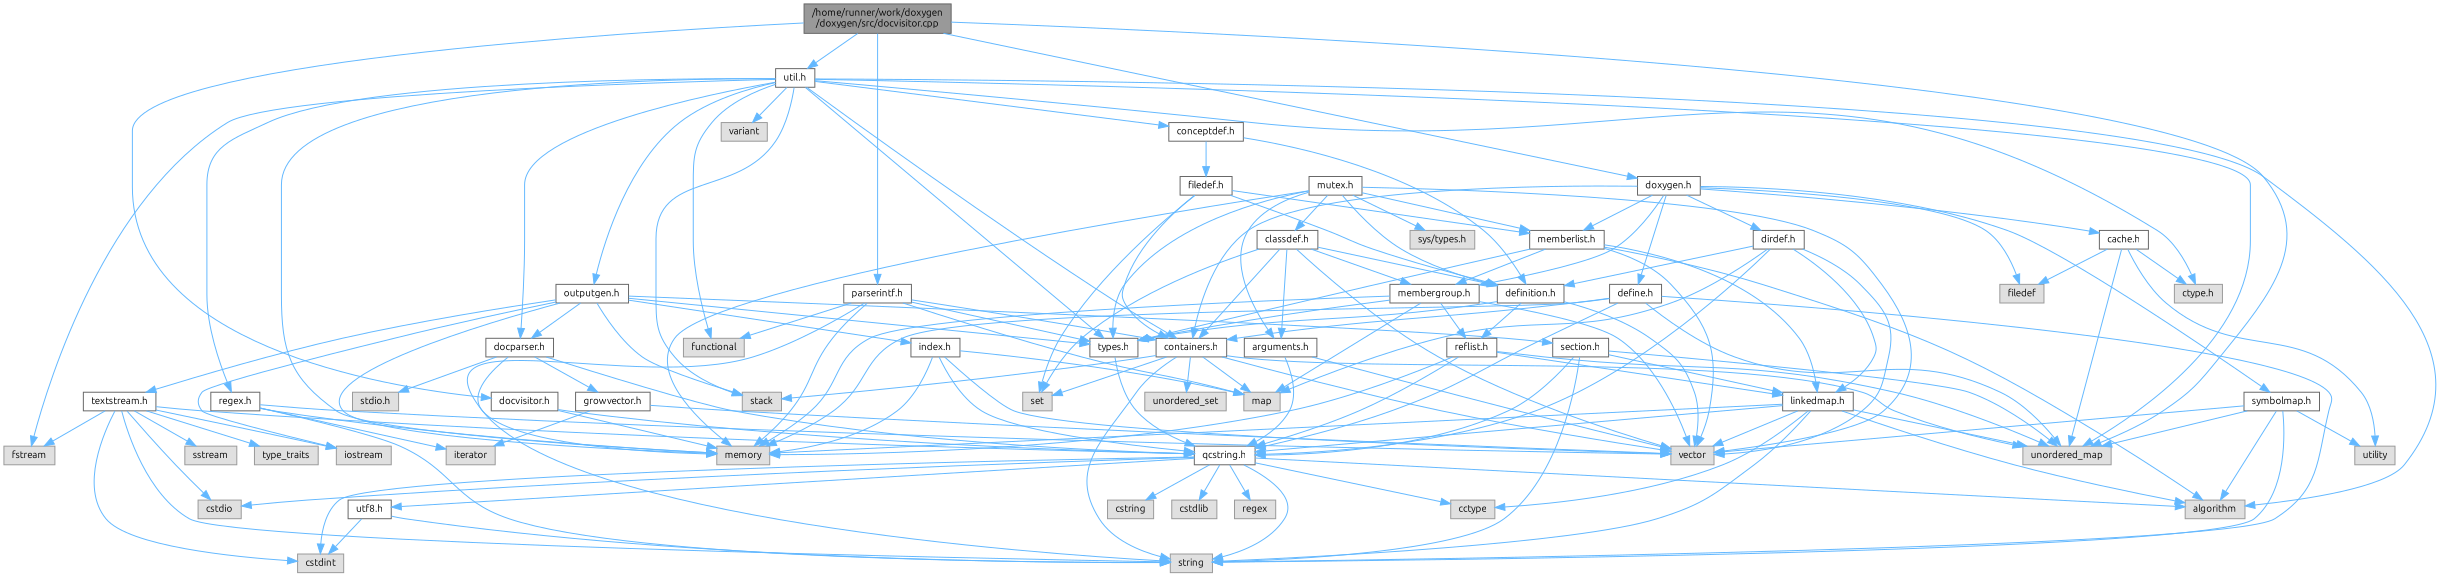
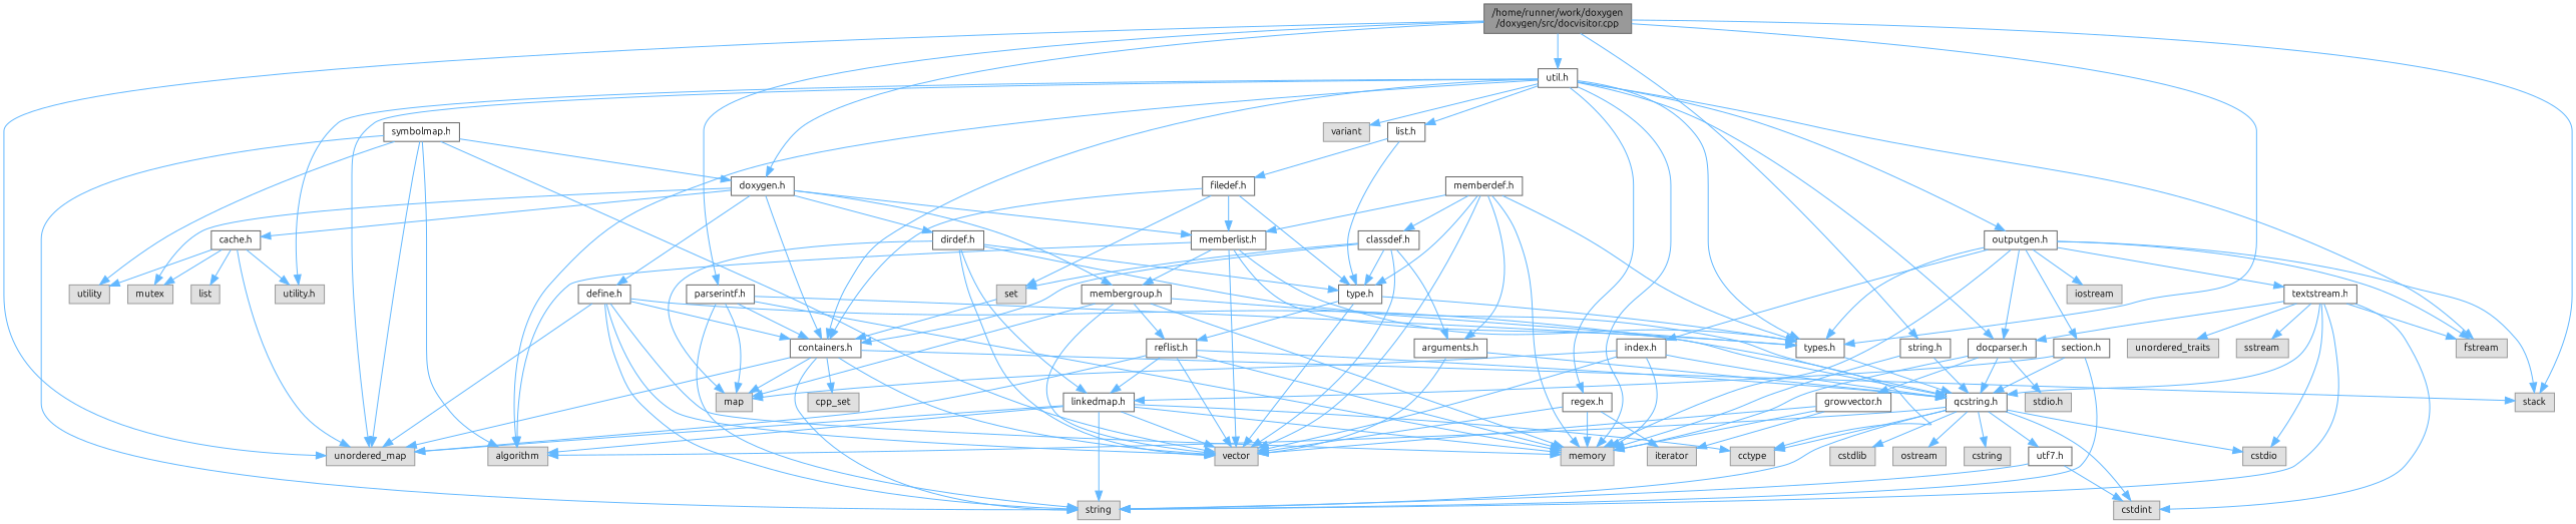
  digraph {
    fontname=Ubuntu
    node [color=grey40 fillcolor=white fontname=Ubuntu fontsize=10 shape=box style=filled]
    edge [color=steelblue1 fontname=Ubuntu fontsize=10 labelfontname=Helvetica labelfontsize=10 style=solid]
    n1 [color=gray40 fillcolor=grey60 fontcolor=black height=0.2 label="/home/runner/work/doxygen\l/doxygen/src/docvisitor.cpp" width=0.4]
    n2 [color=grey60 fillcolor="#E0E0E0" height=0.2 label=unordered_map width=0.4]
    n3 [color=grey60 fillcolor="#E0E0E0" height=0.2 label=stack width=0.4]
    n4 [height=0.2 label="parserintf.h" width=0.4]
    n5 [height=0.2 label="types.h" width=0.4]
-   n6 [height=0.2 label="docvisitor.h" width=0.4]
+   n6 [height=0.2 label="string.h" width=0.4]
    n7 [height=0.2 label="util.h" width=0.4]
    n8 [height=0.2 label="doxygen.h" width=0.4]
-   n9 [color=grey60 fillcolor="#E0E0E0" height=0.2 label=functional width=0.4]
    n10 [color=grey60 fillcolor="#E0E0E0" height=0.2 label=memory width=0.4]
    n11 [color=grey60 fillcolor="#E0E0E0" height=0.2 label=map width=0.4]
    n12 [color=grey60 fillcolor="#E0E0E0" height=0.2 label=string width=0.4]
    n13 [height=0.2 label="containers.h" width=0.4]
    n14 [height=0.2 label="qcstring.h" width=0.4]
    n15 [color=grey60 fillcolor="#E0E0E0" height=0.2 label=algorithm width=0.4]
    n16 [color=grey60 fillcolor="#E0E0E0" height=0.2 label=fstream width=0.4]
    n17 [color=grey60 fillcolor="#E0E0E0" height=0.2 label=variant width=0.4]
-   n18 [color=grey60 fillcolor="#E0E0E0" height=0.2 label="ctype.h" width=0.4]
+   n18 [color=grey60 fillcolor="#E0E0E0" height=0.2 label="utility.h" width=0.4]
    n19 [height=0.2 label="docparser.h" width=0.4]
    n20 [height=0.2 label="outputgen.h" width=0.4]
    n21 [height=0.2 label="regex.h" width=0.4]
-   n22 [height=0.2 label="conceptdef.h" width=0.4]
+   n22 [height=0.2 label="list.h" width=0.4]
    n23 [height=0.2 label="memberlist.h" width=0.4]
    n24 [height=0.2 label="membergroup.h" width=0.4]
-   n25 [color=grey60 fillcolor="#E0E0E0" height=0.2 label=filedef width=0.4]
+   n25 [color=grey60 fillcolor="#E0E0E0" height=0.2 label=mutex width=0.4]
    n26 [height=0.2 label="dirdef.h" width=0.4]
    n27 [height=0.2 label="define.h" width=0.4]
    n28 [height=0.2 label="cache.h" width=0.4]
    n29 [height=0.2 label="symbolmap.h" width=0.4]
    n30 [color=grey60 fillcolor="#E0E0E0" height=0.2 label=vector width=0.4]
    n31 [color=grey60 fillcolor="#E0E0E0" height=0.2 label=set width=0.4]
-   n32 [color=grey60 fillcolor="#E0E0E0" height=0.2 label=unordered_set width=0.4]
+   n32 [color=grey60 fillcolor="#E0E0E0" height=0.2 label=cpp_set width=0.4]
    n33 [color=grey60 fillcolor="#E0E0E0" height=0.2 label=cctype width=0.4]
    n34 [color=grey60 fillcolor="#E0E0E0" height=0.2 label=cstring width=0.4]
    n35 [color=grey60 fillcolor="#E0E0E0" height=0.2 label=cstdio width=0.4]
    n36 [color=grey60 fillcolor="#E0E0E0" height=0.2 label=cstdlib width=0.4]
    n37 [color=grey60 fillcolor="#E0E0E0" height=0.2 label=cstdint width=0.4]
-   n38 [color=grey60 fillcolor="#E0E0E0" height=0.2 label=regex width=0.4]
-   n39 [height=0.2 label="utf8.h" width=0.4]
+   n38 [color=grey60 fillcolor="#E0E0E0" height=0.2 label=ostream width=0.4]
+   n39 [height=0.2 label="utf7.h" width=0.4]
    n40 [color=grey60 fillcolor="#E0E0E0" height=0.2 label="stdio.h" width=0.4]
    n41 [height=0.2 label="growvector.h" width=0.4]
    n42 [color=grey60 fillcolor="#E0E0E0" height=0.2 label=iostream width=0.4]
    n43 [height=0.2 label="index.h" width=0.4]
    n44 [height=0.2 label="section.h" width=0.4]
    n45 [height=0.2 label="textstream.h" width=0.4]
    n46 [color=grey60 fillcolor="#E0E0E0" height=0.2 label=iterator width=0.4]
-   n47 [height=0.2 label="definition.h" width=0.4]
+   n47 [height=0.2 label="type.h" width=0.4]
    n48 [height=0.2 label="filedef.h" width=0.4]
    n49 [height=0.2 label="linkedmap.h" width=0.4]
    n50 [color=grey60 fillcolor="#E0E0E0" height=0.2 label=sstream width=0.4]
-   n51 [color=grey60 fillcolor="#E0E0E0" height=0.2 label=type_traits width=0.4]
+   n51 [color=grey60 fillcolor="#E0E0E0" height=0.2 label=unordered_traits width=0.4]
    n52 [height=0.2 label="reflist.h" width=0.4]
-   n53 [height=0.2 label="mutex.h" width=0.4]
-   n54 [color=grey60 fillcolor="#E0E0E0" height=0.2 label="sys/types.h" width=0.4]
+   n53 [height=0.2 label="memberdef.h" width=0.4]
    n55 [height=0.2 label="arguments.h" width=0.4]
    n56 [height=0.2 label="classdef.h" width=0.4]
+   n57 [color=grey60 fillcolor="#E0E0E0" height=0.2 label=list width=0.4]
    n58 [color=grey60 fillcolor="#E0E0E0" height=0.2 label=utility width=0.4]
    n1 -> n2
-   n7 -> n3
+   n1 -> n3
    n1 -> n4
+   n1 -> n5
    n1 -> n6
    n1 -> n7
    n1 -> n8
    n4 -> n5
-   n4 -> n9
    n4 -> n10
    n4 -> n11
    n4 -> n12
    n4 -> n13
    n5 -> n14
    n6 -> n10
    n6 -> n14
    n7 -> n2
    n7 -> n5
-   n7 -> n9
    n7 -> n10
    n7 -> n13
    n7 -> n15
    n7 -> n16
    n7 -> n17
    n7 -> n18
    n7 -> n19
    n7 -> n20
    n7 -> n21
    n7 -> n22
    n8 -> n13
    n8 -> n23
    n8 -> n24
    n8 -> n25
    n8 -> n26
    n8 -> n27
    n8 -> n28
-   n8 -> n29
+   n29 -> n8
    n13 -> n2
    n13 -> n3
    n13 -> n11
    n13 -> n12
    n13 -> n30
-   n13 -> n31
+   n31 -> n13
    n13 -> n32
    n14 -> n12
    n14 -> n15
    n14 -> n33
    n14 -> n34
    n14 -> n35
    n14 -> n36
    n14 -> n37
    n14 -> n38
    n14 -> n39
    n19 -> n10
    n19 -> n14
    n19 -> n40
    n19 -> n41
    n20 -> n3
    n20 -> n5
    n20 -> n10
+   n20 -> n16
    n20 -> n19
    n20 -> n42
    n20 -> n43
    n20 -> n44
    n20 -> n45
    n21 -> n10
-   n21 -> n12
    n21 -> n30
    n21 -> n46
    n22 -> n47
    n22 -> n48
    n23 -> n5
    n23 -> n15
    n23 -> n24
    n23 -> n30
-   n23 -> n49
+   n23 -> n33
    n24 -> n5
    n24 -> n10
    n24 -> n11
    n24 -> n30
    n24 -> n52
    n26 -> n11
    n26 -> n14
    n26 -> n30
    n26 -> n47
    n26 -> n49
    n27 -> n2
    n27 -> n10
    n27 -> n12
    n27 -> n13
    n27 -> n14
+   n27 -> n30
    n28 -> n2
    n28 -> n18
    n28 -> n25
+   n28 -> n57
    n28 -> n58
    n29 -> n2
    n29 -> n12
    n29 -> n15
    n29 -> n30
    n29 -> n58
    n39 -> n12
    n39 -> n37
+   n41 -> n10
    n41 -> n30
    n41 -> n46
    n43 -> n10
    n43 -> n11
    n43 -> n14
    n43 -> n30
-   n44 -> n2
    n44 -> n12
    n44 -> n14
    n44 -> n49
    n45 -> n12
    n45 -> n14
    n45 -> n16
    n45 -> n35
    n45 -> n37
-   n45 -> n42
+   n45 -> n19
    n45 -> n50
    n45 -> n51
    n47 -> n5
    n47 -> n30
    n47 -> n52
    n48 -> n13
    n48 -> n23
    n48 -> n31
    n48 -> n47
    n49 -> n2
    n49 -> n10
    n49 -> n12
-   n49 -> n14
    n49 -> n15
    n49 -> n30
    n49 -> n33
    n52 -> n2
    n52 -> n10
    n52 -> n14
+   n52 -> n30
    n52 -> n49
    n53 -> n5
    n53 -> n10
    n53 -> n23
    n53 -> n30
    n53 -> n47
-   n53 -> n54
    n53 -> n55
    n53 -> n56
    n55 -> n14
    n55 -> n30
    n56 -> n13
-   n56 -> n24
    n56 -> n30
    n56 -> n31
    n56 -> n47
    n56 -> n55
  }
